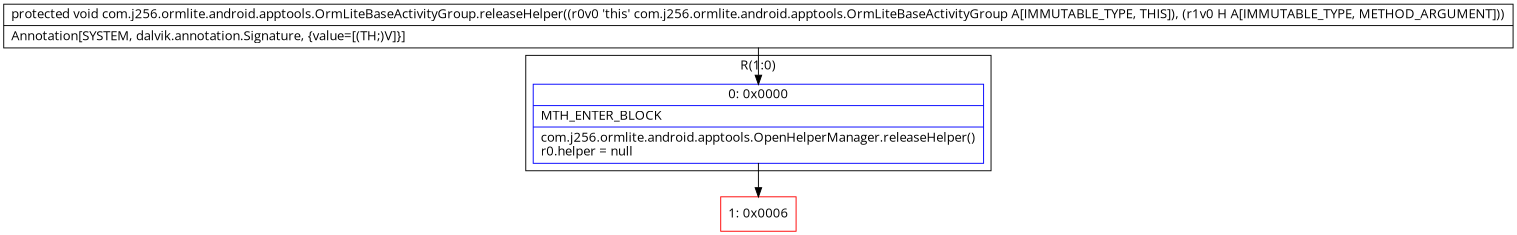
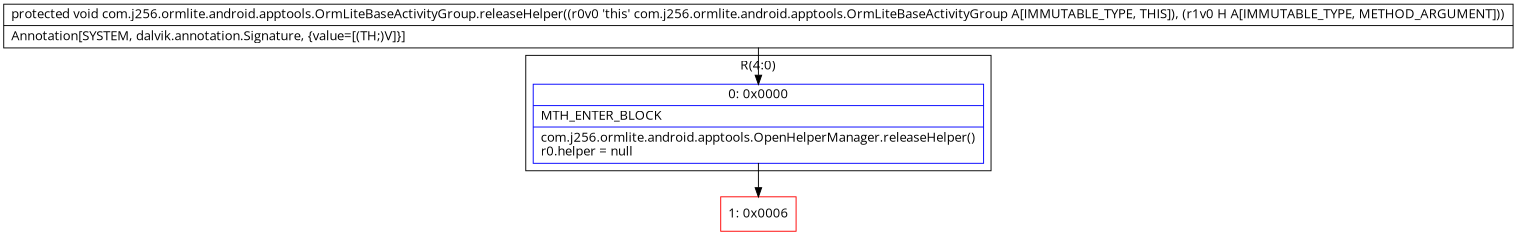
  digraph {
    fontname="Open Sans"
    node [shape=record fontname="Open Sans"]
    edge [fontname="Open Sans"]
    n1 [color=blue label="{0\:\ 0x0000|MTH_ENTER_BLOCK\l|com.j256.ormlite.android.apptools.OpenHelperManager.releaseHelper()\lr0.helper = null\l}"]
    n2 [color=red label="{1\:\ 0x0006}"]
    n3 [label="{protected void com.j256.ormlite.android.apptools.OrmLiteBaseActivityGroup.releaseHelper((r0v0 'this' com.j256.ormlite.android.apptools.OrmLiteBaseActivityGroup A[IMMUTABLE_TYPE, THIS]), (r1v0 H A[IMMUTABLE_TYPE, METHOD_ARGUMENT]))  | Annotation[SYSTEM, dalvik.annotation.Signature, \{value=[(TH;)V]\}]\l}"]
    subgraph cluster_1 {
-     label="R(1:0)"
+     label="R(4:0)"
      n1
    }
    n1 -> n2
    n3 -> n1
  }
